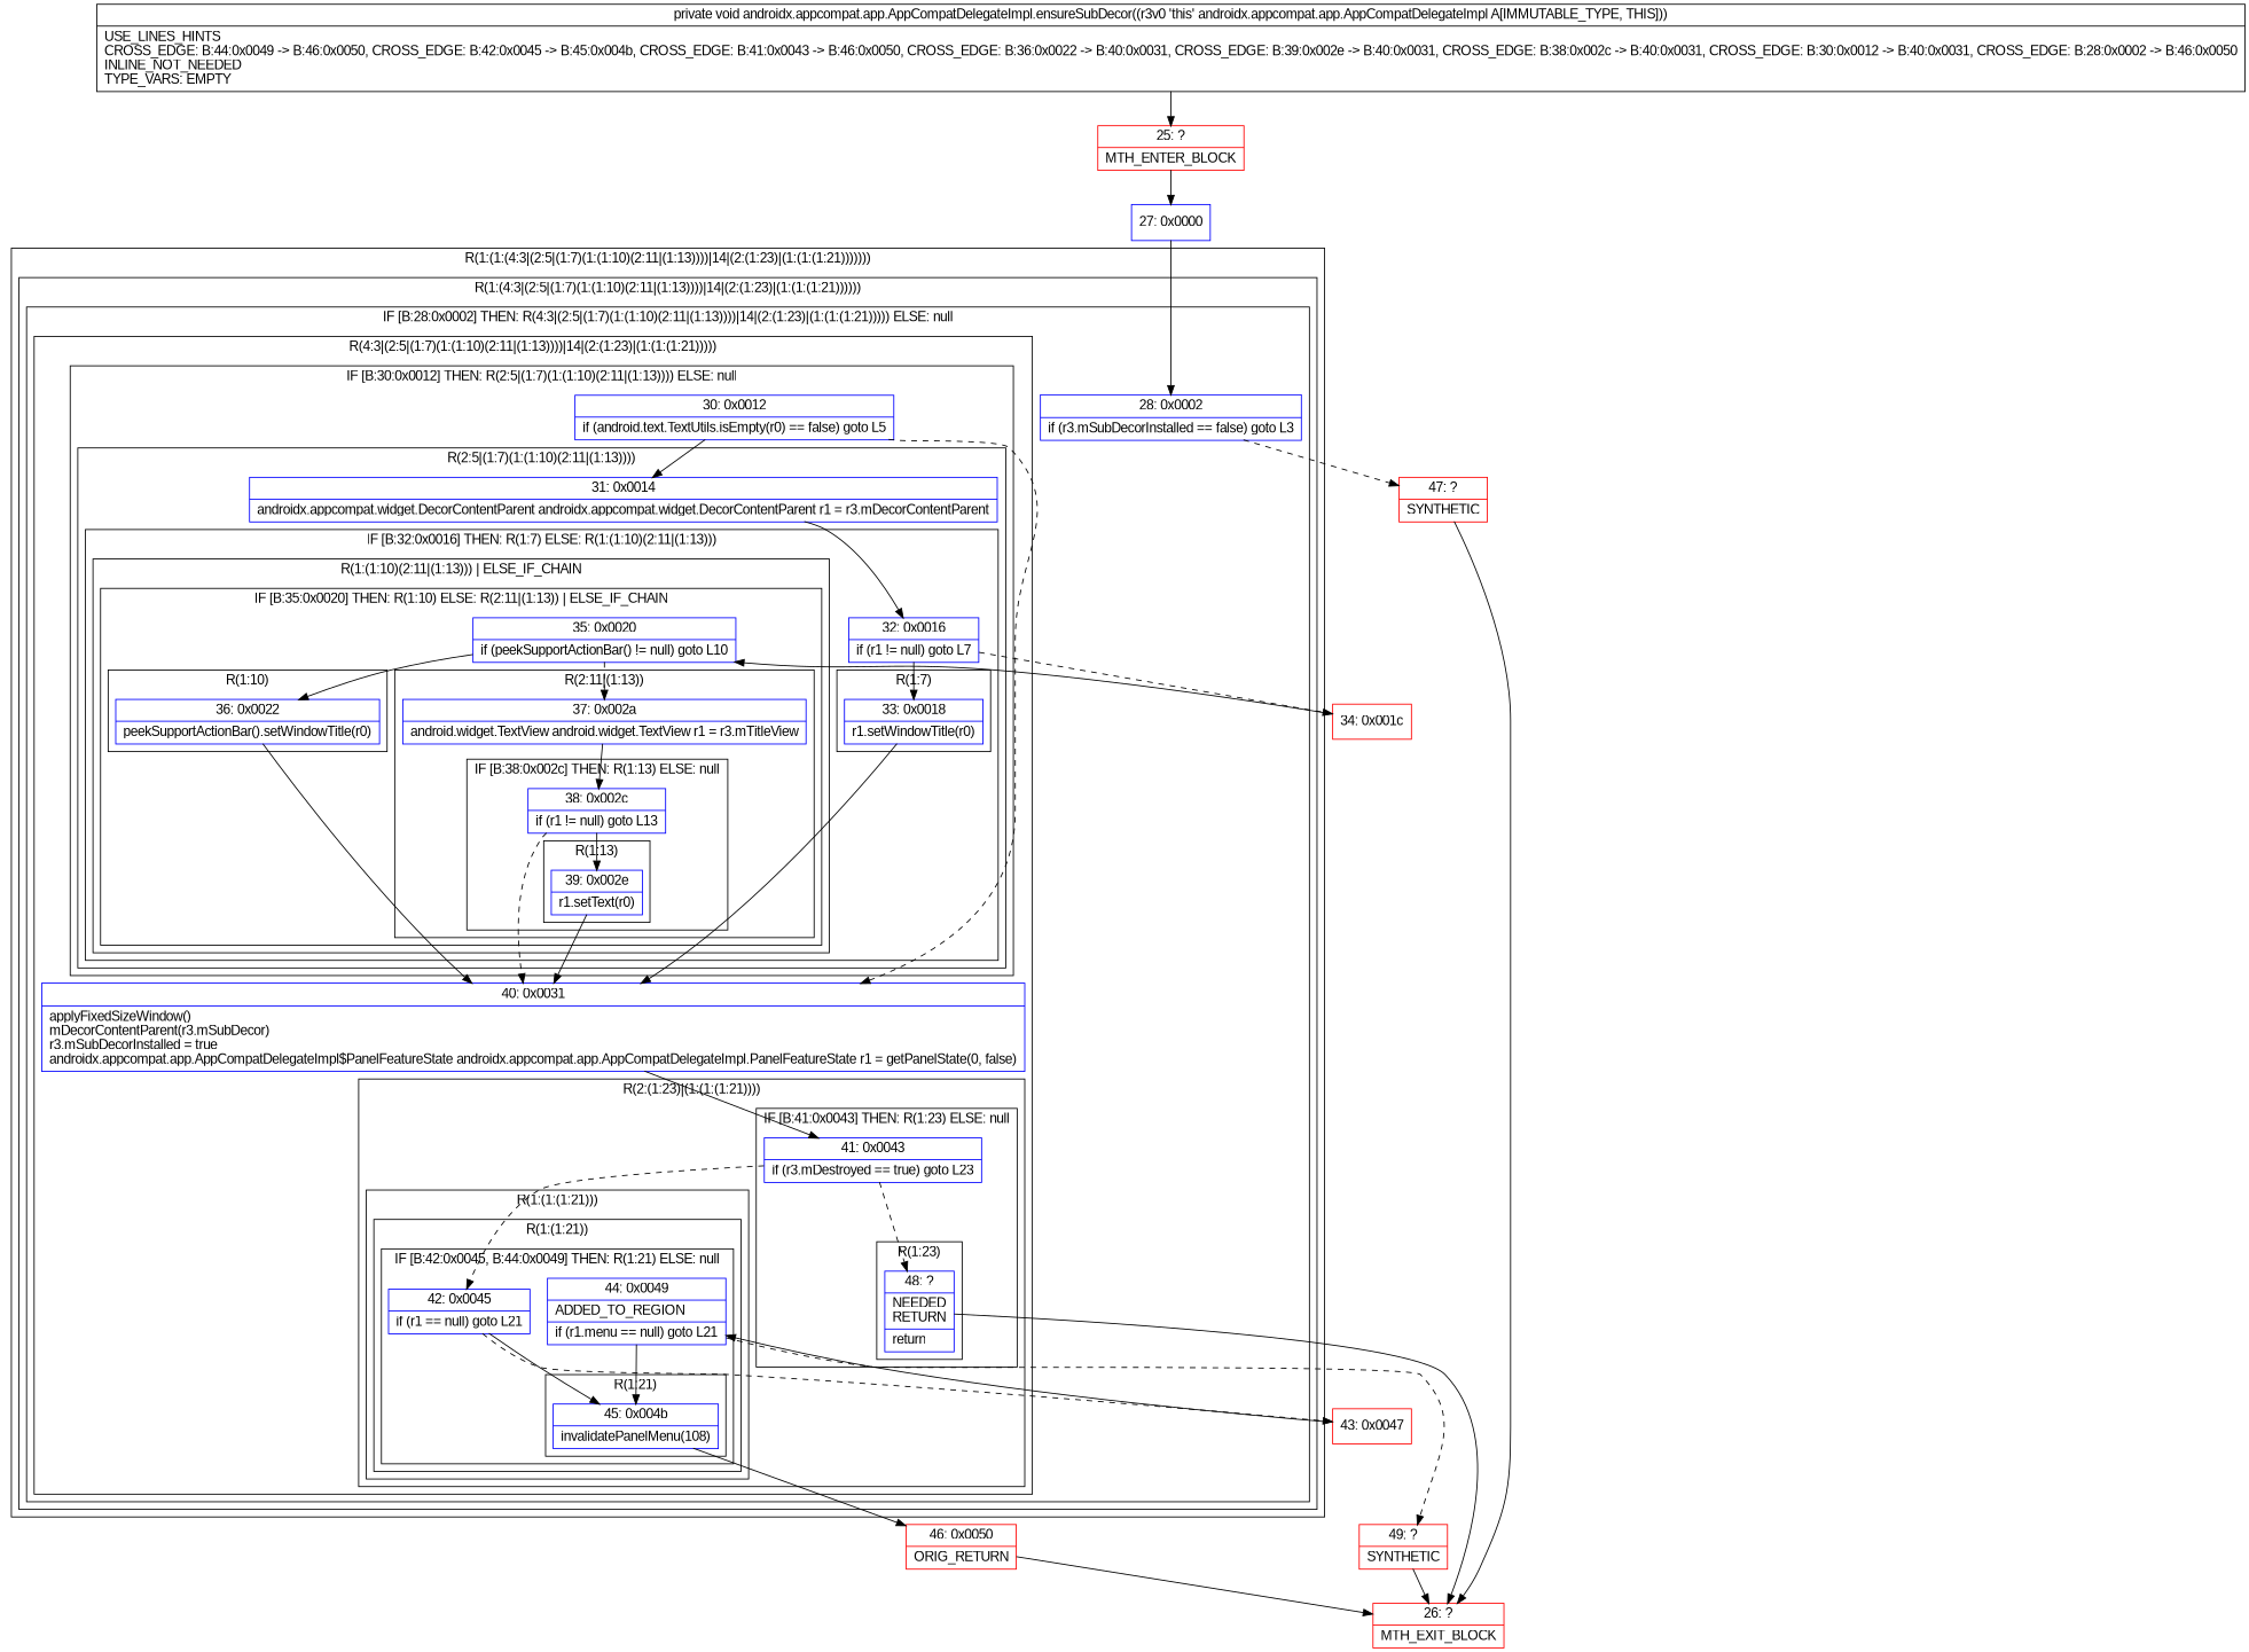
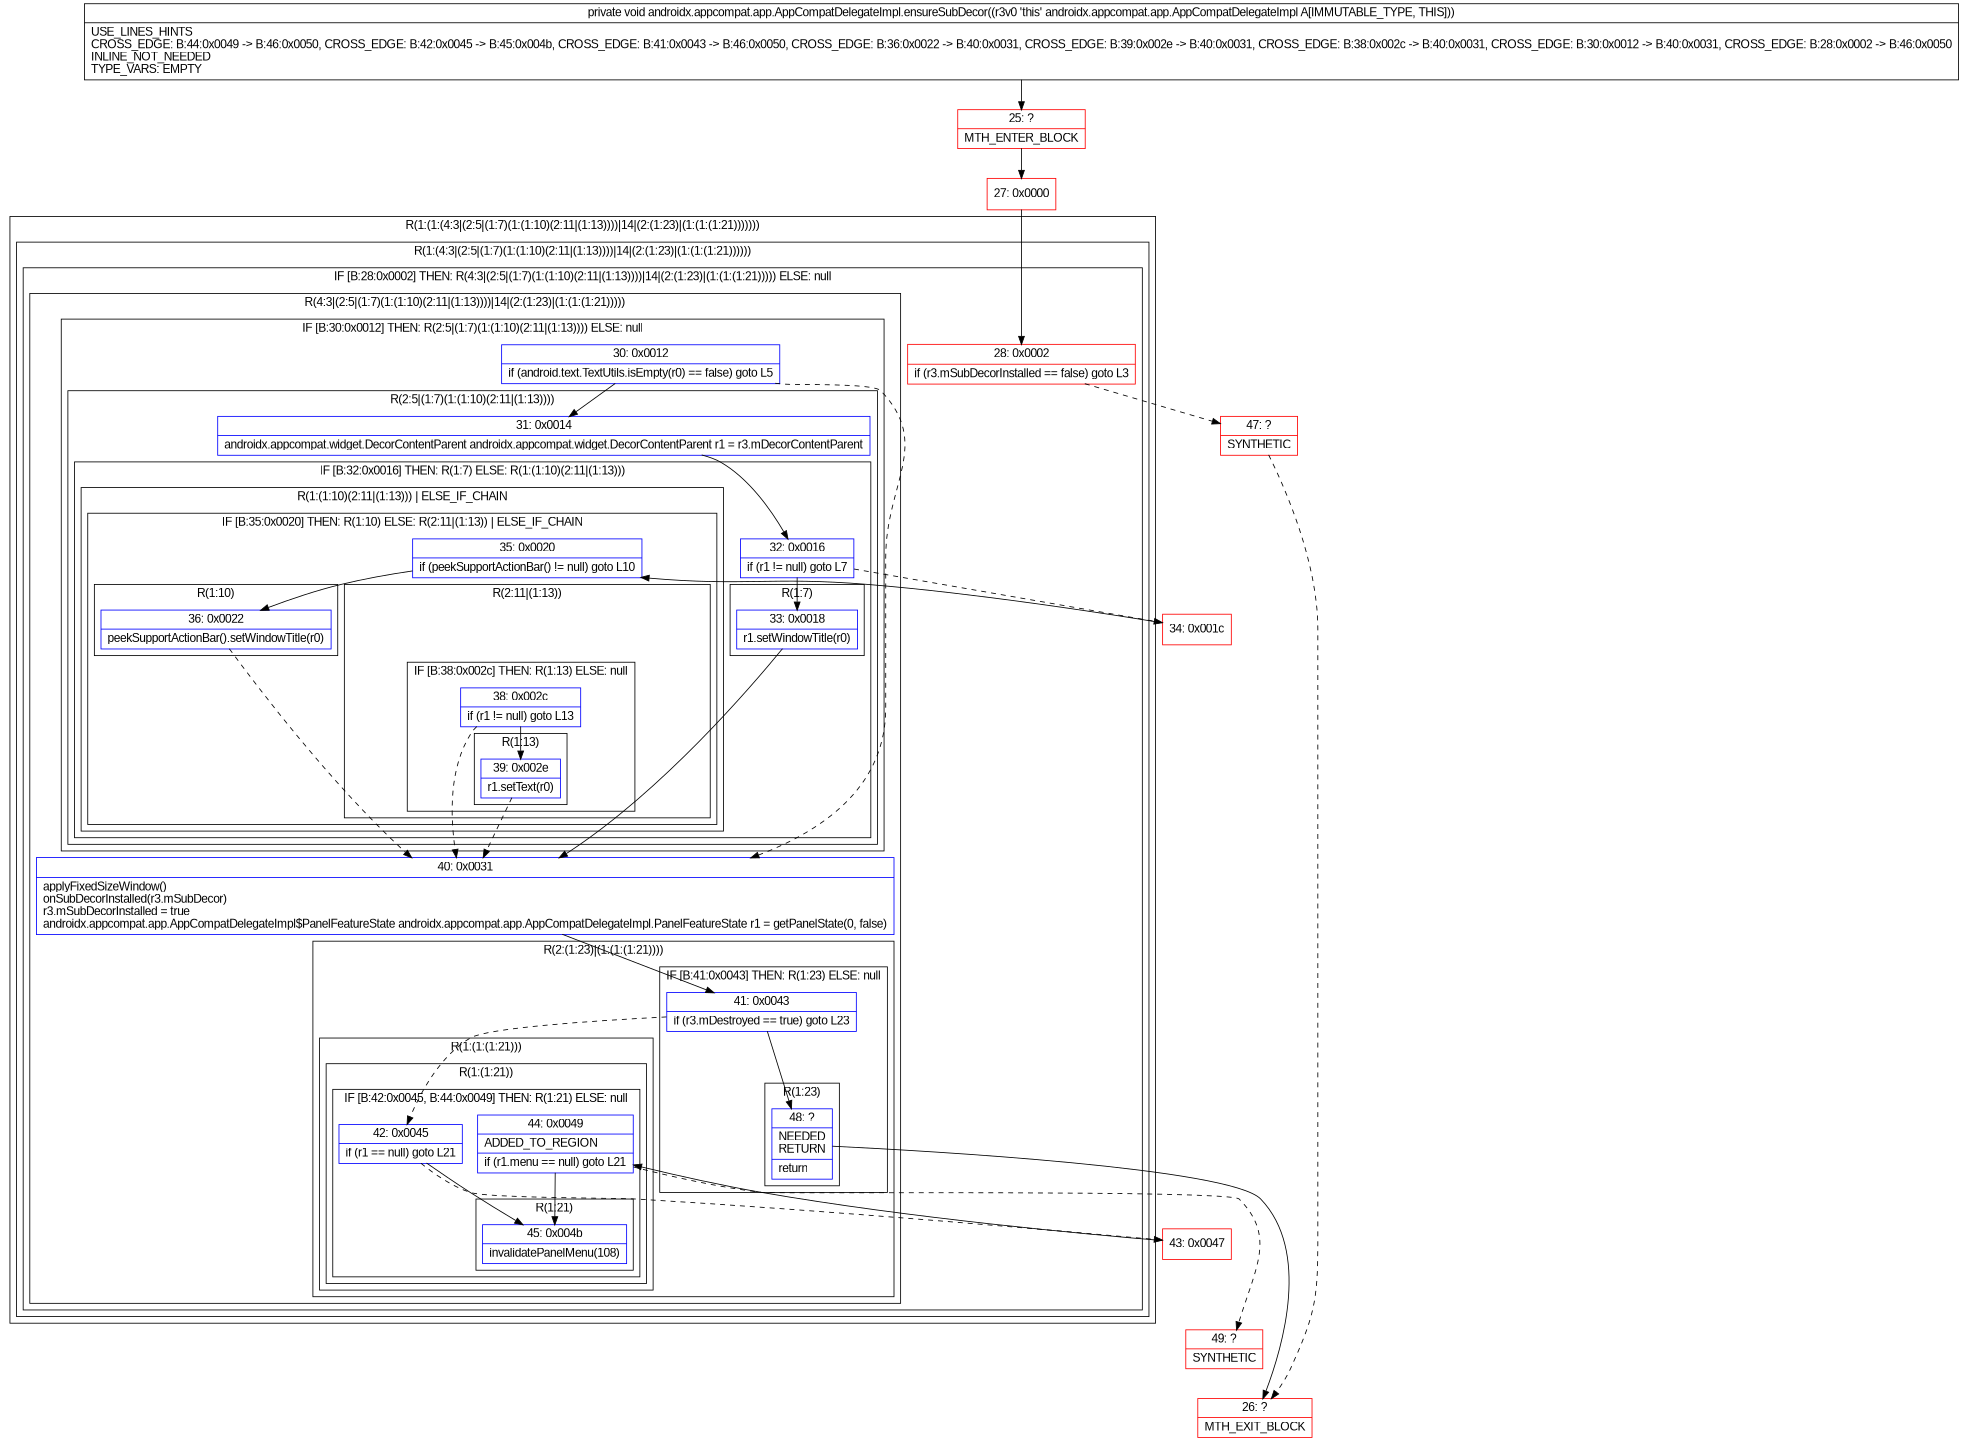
  digraph {
    fontname="Liberation Sans"
    node [color=blue fontname="Liberation Sans" shape=record]
    edge [fontname="Liberation Sans"]
    n1 [label="{33\:\ 0x0018|r1.setWindowTitle(r0)\l}"]
    n2 [label="{36\:\ 0x0022|peekSupportActionBar().setWindowTitle(r0)\l}"]
    n3 [label="{39\:\ 0x002e|r1.setText(r0)\l}"]
    n4 [label="{38\:\ 0x002c|if (r1 != null) goto L13\l}"]
-   n5 [label="{37\:\ 0x002a|android.widget.TextView android.widget.TextView r1 = r3.mTitleView\l}"]
    n6 [label="{35\:\ 0x0020|if (peekSupportActionBar() != null) goto L10\l}"]
    n7 [label="{32\:\ 0x0016|if (r1 != null) goto L7\l}"]
    n8 [label="{31\:\ 0x0014|androidx.appcompat.widget.DecorContentParent androidx.appcompat.widget.DecorContentParent r1 = r3.mDecorContentParent\l}"]
    n9 [label="{30\:\ 0x0012|if (android.text.TextUtils.isEmpty(r0) == false) goto L5\l}"]
    n10 [label="{48\:\ ?|NEEDED\lRETURN\l|return\l}"]
    n11 [label="{41\:\ 0x0043|if (r3.mDestroyed == true) goto L23\l}"]
    n12 [label="{45\:\ 0x004b|invalidatePanelMenu(108)\l}"]
    n13 [label="{42\:\ 0x0045|if (r1 == null) goto L21\l}"]
    n14 [label="{44\:\ 0x0049|ADDED_TO_REGION\l|if (r1.menu == null) goto L21\l}"]
-   n15 [label="{40\:\ 0x0031|applyFixedSizeWindow()\lmDecorContentParent(r3.mSubDecor)\lr3.mSubDecorInstalled = true\landroidx.appcompat.app.AppCompatDelegateImpl$PanelFeatureState androidx.appcompat.app.AppCompatDelegateImpl.PanelFeatureState r1 = getPanelState(0, false)\l}"]
-   n16 [label="{28\:\ 0x0002|if (r3.mSubDecorInstalled == false) goto L3\l}"]
+   n15 [label="{40\:\ 0x0031|applyFixedSizeWindow()\lonSubDecorInstalled(r3.mSubDecor)\lr3.mSubDecorInstalled = true\landroidx.appcompat.app.AppCompatDelegateImpl$PanelFeatureState androidx.appcompat.app.AppCompatDelegateImpl.PanelFeatureState r1 = getPanelState(0, false)\l}"]
+   n16 [color=red label="{28\:\ 0x0002|if (r3.mSubDecorInstalled == false) goto L3\l}"]
    n17 [color=red label="{34\:\ 0x001c}"]
    n18 [color=red label="{26\:\ ?|MTH_EXIT_BLOCK\l}"]
-   n19 [color=red label="{46\:\ 0x0050|ORIG_RETURN\l}"]
    n20 [color=red label="{43\:\ 0x0047}"]
    n21 [color=red label="{49\:\ ?|SYNTHETIC\l}"]
    n22 [color=red label="{47\:\ ?|SYNTHETIC\l}"]
    n23 [color=red label="{25\:\ ?|MTH_ENTER_BLOCK\l}"]
-   n24 [label="{27\:\ 0x0000}"]
+   n24 [color=red label="{27\:\ 0x0000}"]
    n25 [label="{private void androidx.appcompat.app.AppCompatDelegateImpl.ensureSubDecor((r3v0 'this' androidx.appcompat.app.AppCompatDelegateImpl A[IMMUTABLE_TYPE, THIS]))  | USE_LINES_HINTS\lCROSS_EDGE: B:44:0x0049 \-\> B:46:0x0050, CROSS_EDGE: B:42:0x0045 \-\> B:45:0x004b, CROSS_EDGE: B:41:0x0043 \-\> B:46:0x0050, CROSS_EDGE: B:36:0x0022 \-\> B:40:0x0031, CROSS_EDGE: B:39:0x002e \-\> B:40:0x0031, CROSS_EDGE: B:38:0x002c \-\> B:40:0x0031, CROSS_EDGE: B:30:0x0012 \-\> B:40:0x0031, CROSS_EDGE: B:28:0x0002 \-\> B:46:0x0050\lINLINE_NOT_NEEDED\lTYPE_VARS: EMPTY\l}" color=""]
    subgraph cluster_1 {
      label="R(1:(1:(4:3|(2:5|(1:7)(1:(1:10)(2:11|(1:13))))|14|(2:(1:23)|(1:(1:(1:21)))))))"
      subgraph cluster_2 {
        label="R(1:(4:3|(2:5|(1:7)(1:(1:10)(2:11|(1:13))))|14|(2:(1:23)|(1:(1:(1:21))))))"
        subgraph cluster_3 {
          label="IF [B:28:0x0002] THEN: R(4:3|(2:5|(1:7)(1:(1:10)(2:11|(1:13))))|14|(2:(1:23)|(1:(1:(1:21))))) ELSE: null"
          n16
          subgraph cluster_4 {
            label="R(4:3|(2:5|(1:7)(1:(1:10)(2:11|(1:13))))|14|(2:(1:23)|(1:(1:(1:21)))))"
            n15
            subgraph cluster_5 {
              label="IF [B:30:0x0012] THEN: R(2:5|(1:7)(1:(1:10)(2:11|(1:13)))) ELSE: null"
              n9
              subgraph cluster_6 {
                label="R(2:5|(1:7)(1:(1:10)(2:11|(1:13))))"
                n8
                subgraph cluster_7 {
                  label="IF [B:32:0x0016] THEN: R(1:7) ELSE: R(1:(1:10)(2:11|(1:13)))"
                  n7
                  subgraph cluster_8 {
                    label="R(1:7)"
                    n1
                  }
                  subgraph cluster_9 {
                    label="R(1:(1:10)(2:11|(1:13))) | ELSE_IF_CHAIN\l"
                    subgraph cluster_10 {
                      label="IF [B:35:0x0020] THEN: R(1:10) ELSE: R(2:11|(1:13)) | ELSE_IF_CHAIN\l"
                      n6
                      subgraph cluster_11 {
                        label="R(1:10)"
                        n2
                      }
                      subgraph cluster_12 {
                        label="R(2:11|(1:13))"
-                       n5
                        subgraph cluster_13 {
                          label="IF [B:38:0x002c] THEN: R(1:13) ELSE: null"
                          n4
                          subgraph cluster_14 {
                            label="R(1:13)"
                            n3
                          }
                        }
                      }
                    }
                  }
                }
              }
            }
            subgraph cluster_15 {
              label="R(2:(1:23)|(1:(1:(1:21))))"
              subgraph cluster_16 {
                label="IF [B:41:0x0043] THEN: R(1:23) ELSE: null"
                n11
                subgraph cluster_17 {
                  label="R(1:23)"
                  n10
                }
              }
              subgraph cluster_18 {
                label="R(1:(1:(1:21)))"
                subgraph cluster_19 {
                  label="R(1:(1:21))"
                  subgraph cluster_20 {
                    label="IF [B:42:0x0045, B:44:0x0049] THEN: R(1:21) ELSE: null"
                    n13
                    n14
                    subgraph cluster_21 {
                      label="R(1:21)"
                      n12
                    }
                  }
                }
              }
            }
          }
        }
      }
    }
    n1 -> n15
-   n2 -> n15
-   n3 -> n15
+   n2 -> n15 [style=dashed]
+   n3 -> n15 [style=dashed]
    n4 -> n3
    n4 -> n15 [style=dashed]
-   n5 -> n4
    n6 -> n2
-   n6 -> n5 [style=dashed]
    n7 -> n1
    n7 -> n17 [style=dashed]
    n8 -> n7
    n9 -> n8
    n9 -> n15 [style=dashed]
    n10 -> n18
-   n11 -> n10 [style=dashed]
+   n11 -> n10
    n11 -> n13 [style=dashed]
-   n12 -> n19
    n13 -> n12
    n13 -> n20 [style=dashed]
    n14 -> n12
    n14 -> n21 [style=dashed]
    n15 -> n11
    n16 -> n22 [style=dashed]
    n17 -> n6
-   n19 -> n18
    n20 -> n14
-   n21 -> n18
-   n22 -> n18
+   n22 -> n18 [style=dashed]
    n23 -> n24
    n24 -> n16
    n25 -> n23
  }
